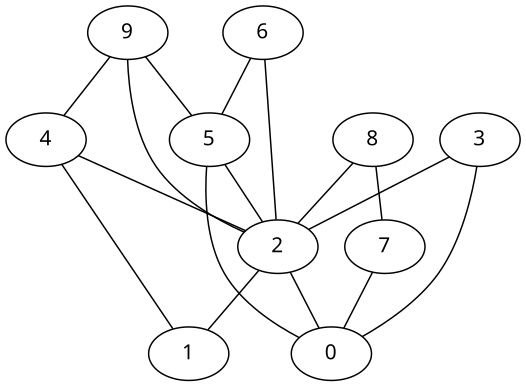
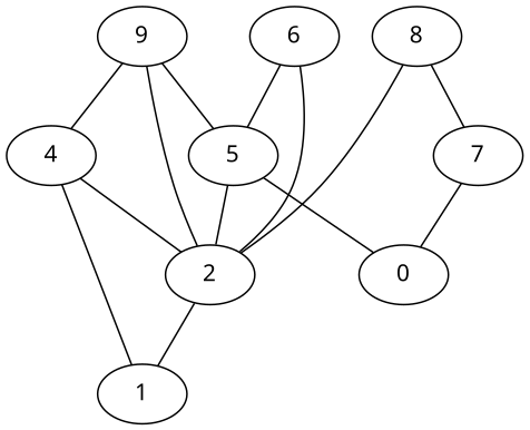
  graph {
    fontname="Noto Sans"
    node [fontname="Noto Sans"]
    edge [fontname="Noto Sans"]
    2
    1
    0
-   3
    4
    5
    6
    7
    8
    9
    2 -- 1
-   2 -- 0
-   3 -- 2
-   3 -- 0
    4 -- 2
    4 -- 1
    5 -- 2
    5 -- 0
    6 -- 2
    6 -- 5
    7 -- 0
    8 -- 2
    8 -- 7
    9 -- 2
    9 -- 4
    9 -- 5
  }
